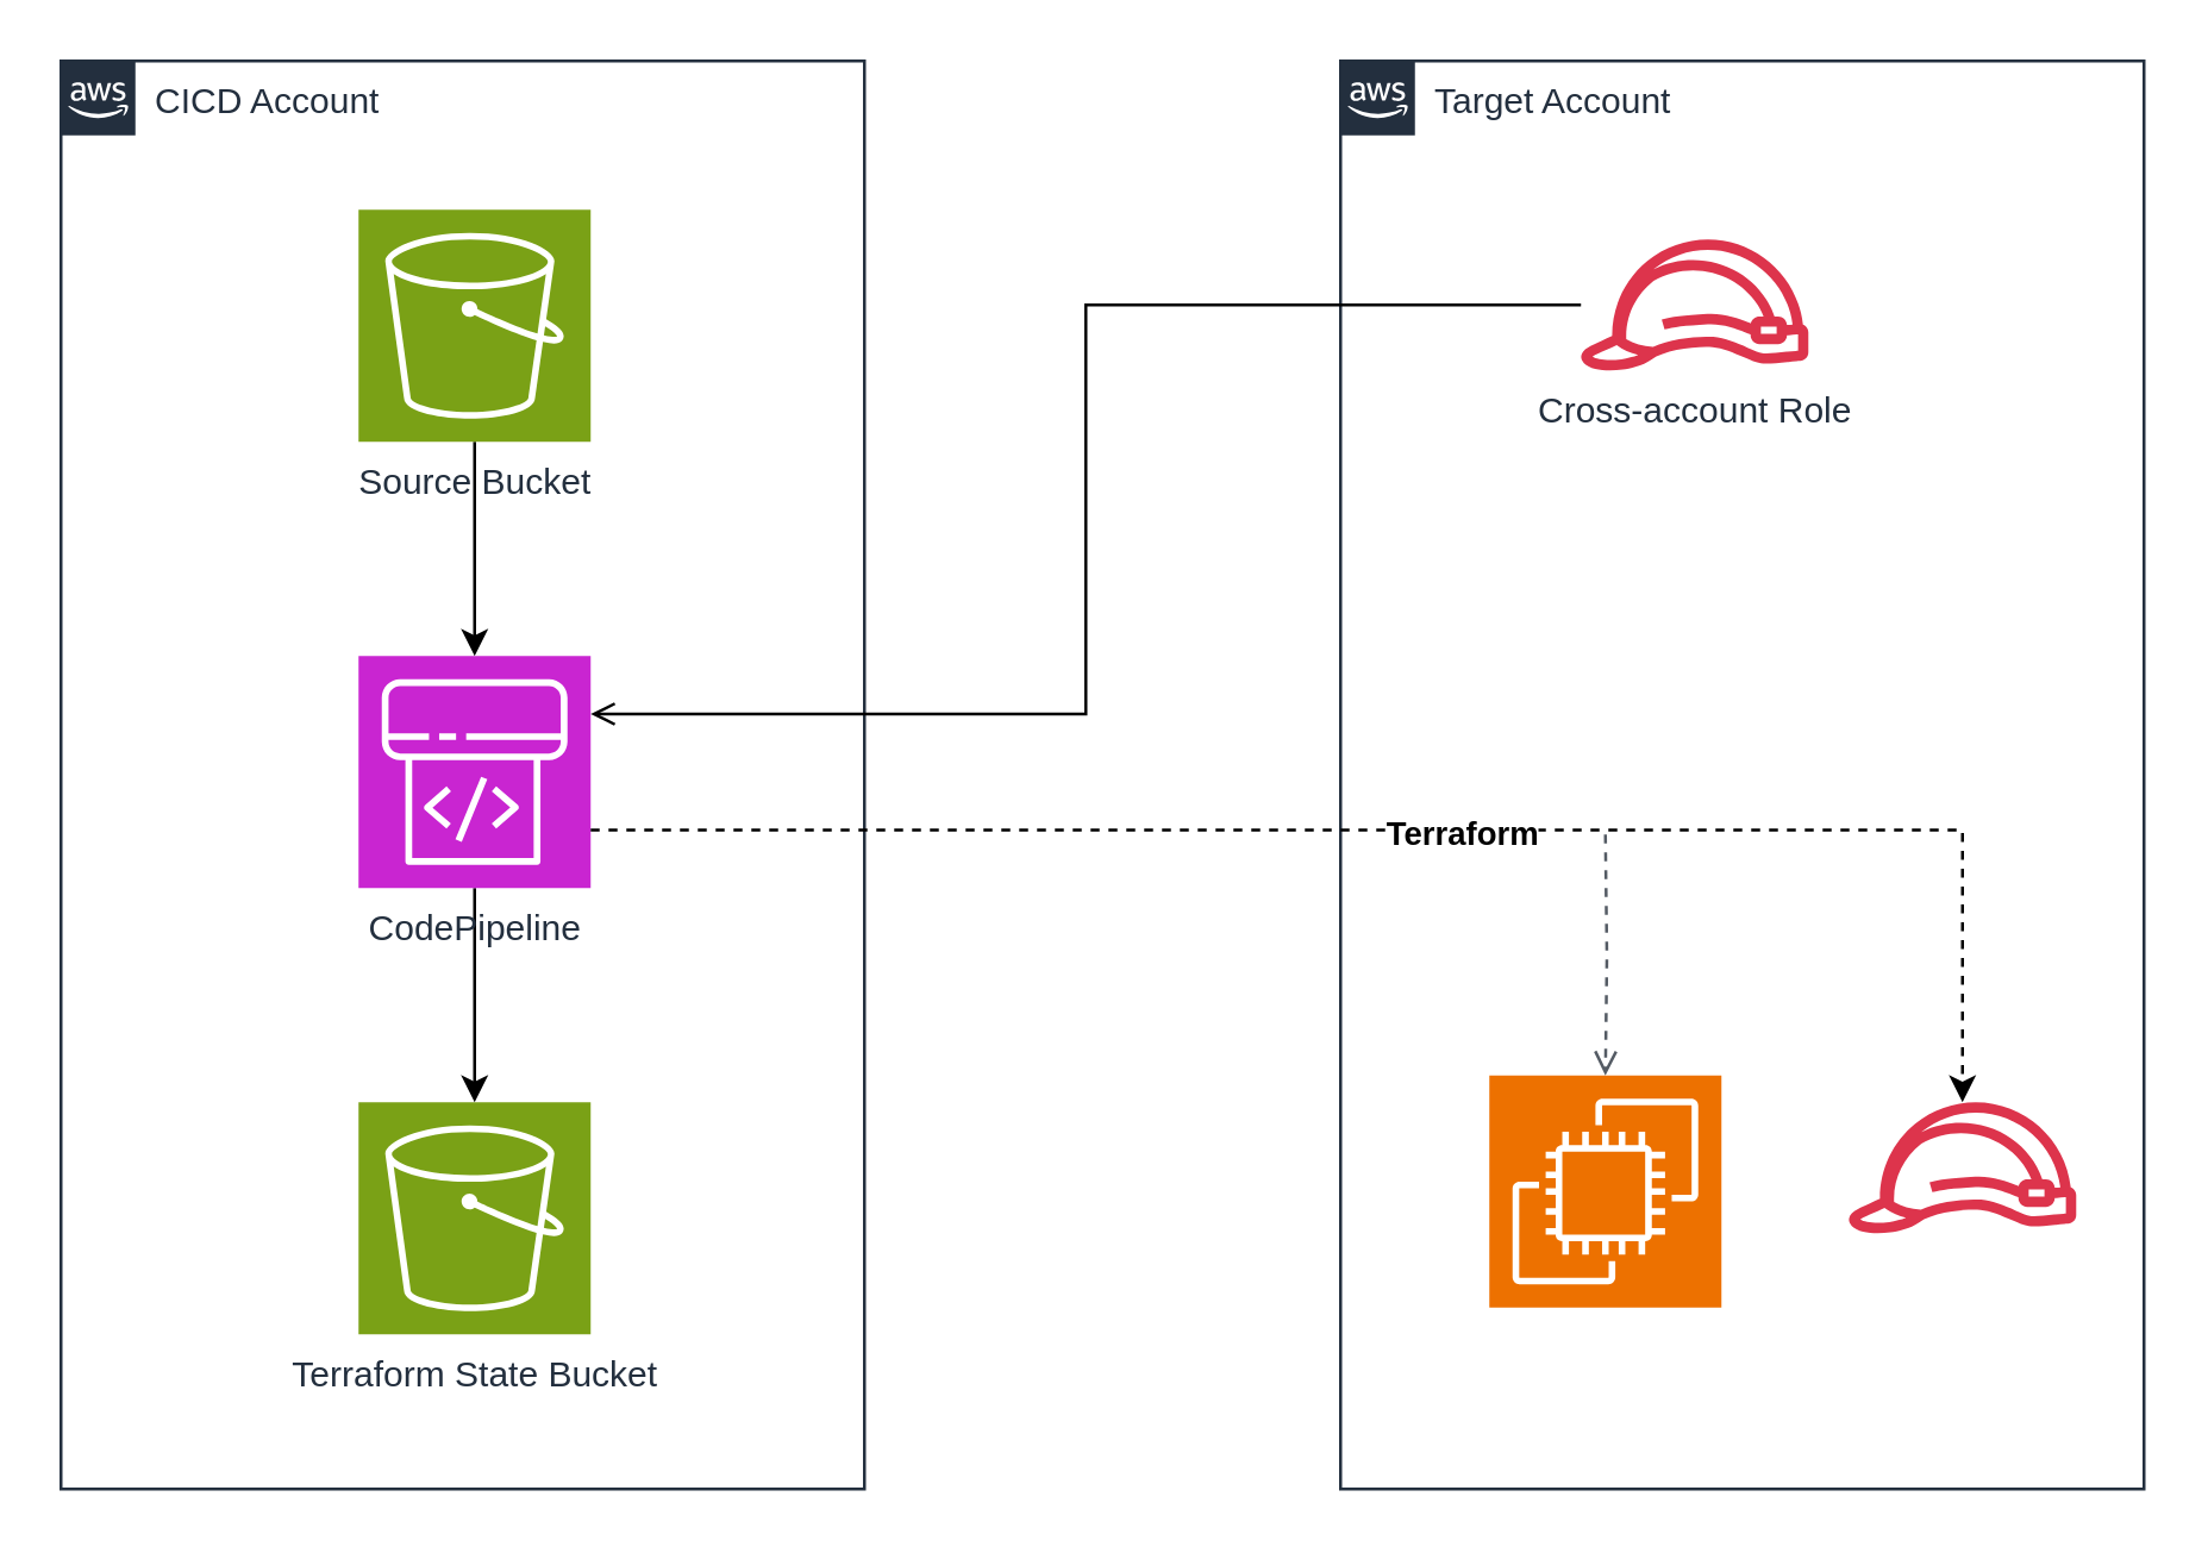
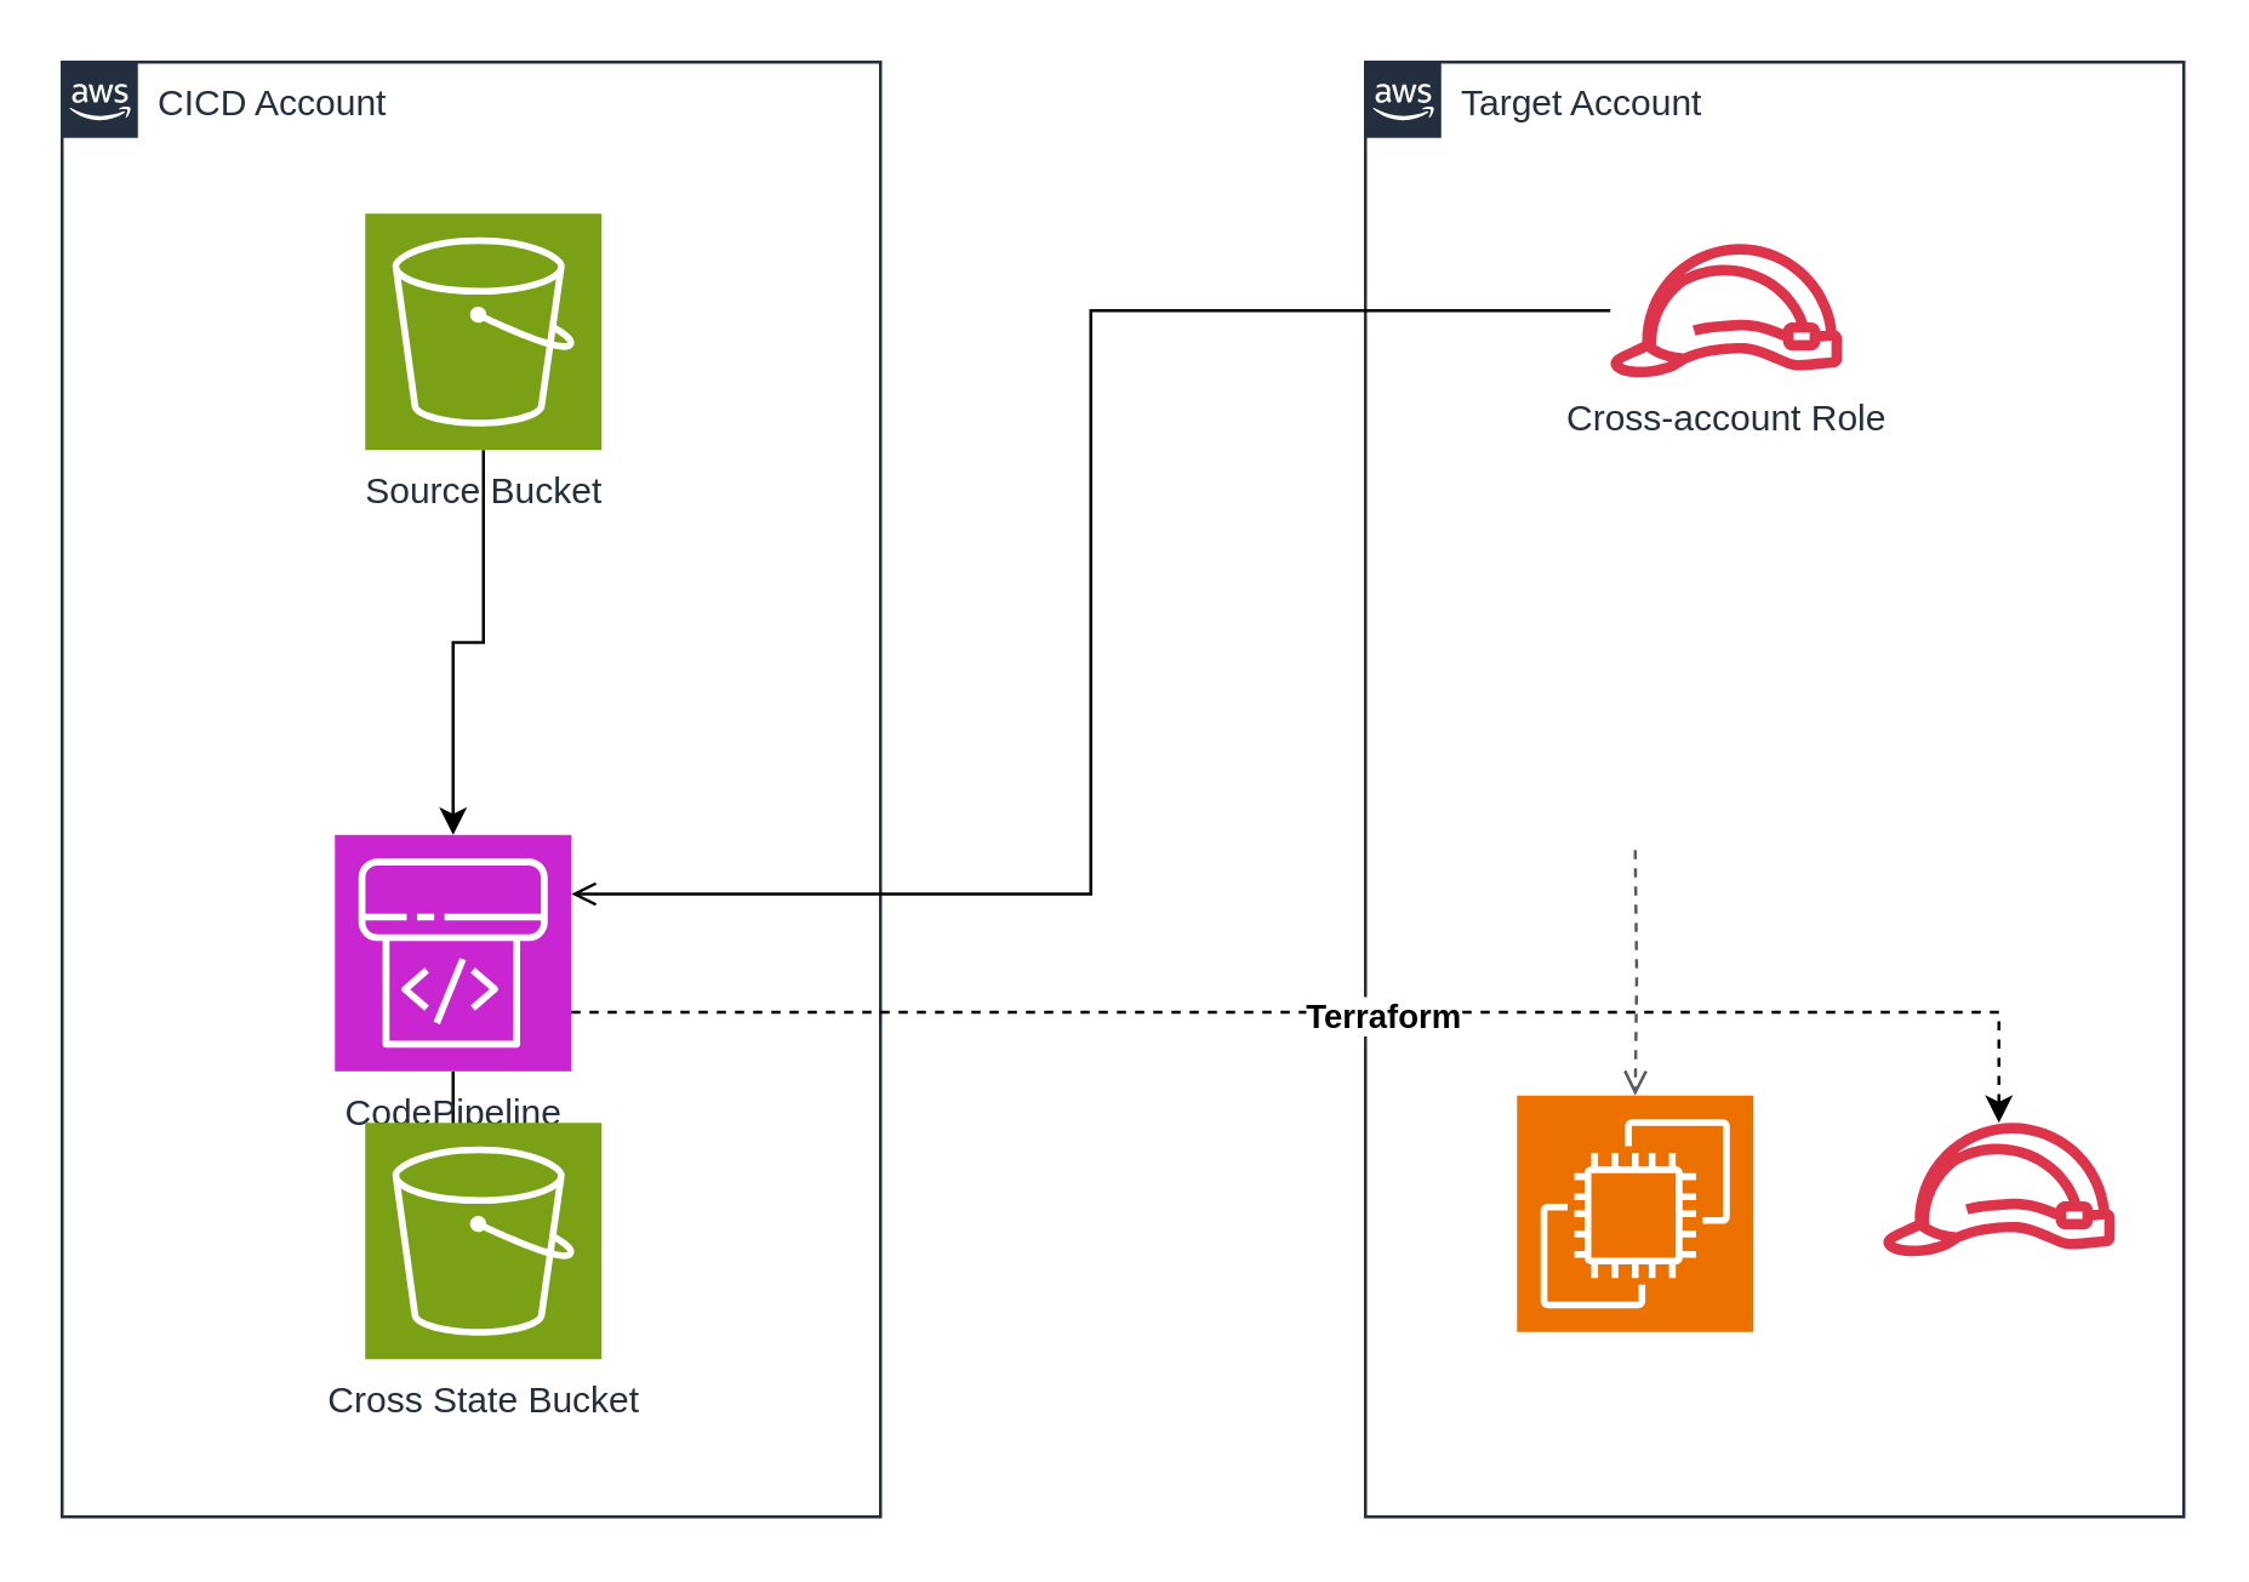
  <mxCell id="0" />
  <mxCell id="1" parent="0" />
  <mxCell id="2" value="CICD Account" style="points=[[0,0],[0.25,0],[0.5,0],[0.75,0],[1,0],[1,0.25],[1,0.5],[1,0.75],[1,1],[0.75,1],[0.5,1],[0.25,1],[0,1],[0,0.75],[0,0.5],[0,0.25]];outlineConnect=0;gradientColor=none;html=1;whiteSpace=wrap;fontSize=12;fontStyle=0;container=1;pointerEvents=0;collapsible=0;recursiveResize=0;shape=mxgraph.aws4.group;grIcon=mxgraph.aws4.group_aws_cloud_alt;strokeColor=#232F3E;fillColor=none;verticalAlign=top;align=left;spacingLeft=30;fontColor=#232F3E;dashed=0;" vertex="1" parent="1"><mxGeometry x="20" y="20" width="270" height="480" as="geometry" /></mxCell>
  <mxCell id="3" style="edgeStyle=orthogonalEdgeStyle;rounded=0;orthogonalLoop=1;jettySize=auto;html=1;" edge="1" parent="2" source="4" target="6"><mxGeometry relative="1" as="geometry" /></mxCell>
  <mxCell id="4" value="Source Bucket" style="sketch=0;points=[[0,0,0],[0.25,0,0],[0.5,0,0],[0.75,0,0],[1,0,0],[0,1,0],[0.25,1,0],[0.5,1,0],[0.75,1,0],[1,1,0],[0,0.25,0],[0,0.5,0],[0,0.75,0],[1,0.25,0],[1,0.5,0],[1,0.75,0]];outlineConnect=0;fontColor=#232F3E;fillColor=#7AA116;strokeColor=#ffffff;dashed=0;verticalLabelPosition=bottom;verticalAlign=top;align=center;html=1;fontSize=12;fontStyle=0;aspect=fixed;shape=mxgraph.aws4.resourceIcon;resIcon=mxgraph.aws4.s3;" vertex="1" parent="2"><mxGeometry x="100" y="50" width="78" height="78" as="geometry" /></mxCell>
  <mxCell id="5" style="edgeStyle=orthogonalEdgeStyle;rounded=0;orthogonalLoop=1;jettySize=auto;html=1;" edge="1" parent="2" source="6" target="7"><mxGeometry relative="1" as="geometry" /></mxCell>
- <mxCell id="6" value="CodePipeline" style="sketch=0;points=[[0,0,0],[0.25,0,0],[0.5,0,0],[0.75,0,0],[1,0,0],[0,1,0],[0.25,1,0],[0.5,1,0],[0.75,1,0],[1,1,0],[0,0.25,0],[0,0.5,0],[0,0.75,0],[1,0.25,0],[1,0.5,0],[1,0.75,0]];outlineConnect=0;fontColor=#232F3E;fillColor=#C925D1;strokeColor=#ffffff;dashed=0;verticalLabelPosition=bottom;verticalAlign=top;align=center;html=1;fontSize=12;fontStyle=0;aspect=fixed;shape=mxgraph.aws4.resourceIcon;resIcon=mxgraph.aws4.codepipeline;" vertex="1" parent="2"><mxGeometry x="100" y="200" width="78" height="78" as="geometry" /></mxCell>
- <mxCell id="7" value="Terraform State Bucket" style="sketch=0;points=[[0,0,0],[0.25,0,0],[0.5,0,0],[0.75,0,0],[1,0,0],[0,1,0],[0.25,1,0],[0.5,1,0],[0.75,1,0],[1,1,0],[0,0.25,0],[0,0.5,0],[0,0.75,0],[1,0.25,0],[1,0.5,0],[1,0.75,0]];outlineConnect=0;fontColor=#232F3E;fillColor=#7AA116;strokeColor=#ffffff;dashed=0;verticalLabelPosition=bottom;verticalAlign=top;align=center;html=1;fontSize=12;fontStyle=0;aspect=fixed;shape=mxgraph.aws4.resourceIcon;resIcon=mxgraph.aws4.s3;" vertex="1" parent="2"><mxGeometry x="100" y="350" width="78" height="78" as="geometry" /></mxCell>
+ <mxCell id="6" value="CodePipeline" style="sketch=0;points=[[0,0,0],[0.25,0,0],[0.5,0,0],[0.75,0,0],[1,0,0],[0,1,0],[0.25,1,0],[0.5,1,0],[0.75,1,0],[1,1,0],[0,0.25,0],[0,0.5,0],[0,0.75,0],[1,0.25,0],[1,0.5,0],[1,0.75,0]];outlineConnect=0;fontColor=#232F3E;fillColor=#C925D1;strokeColor=#ffffff;dashed=0;verticalLabelPosition=bottom;verticalAlign=top;align=center;html=1;fontSize=12;fontStyle=0;aspect=fixed;shape=mxgraph.aws4.resourceIcon;resIcon=mxgraph.aws4.codepipeline;" vertex="1" parent="2"><mxGeometry x="90" y="255" width="78" height="78" as="geometry" /></mxCell>
+ <mxCell id="7" value="Cross State Bucket" style="sketch=0;points=[[0,0,0],[0.25,0,0],[0.5,0,0],[0.75,0,0],[1,0,0],[0,1,0],[0.25,1,0],[0.5,1,0],[0.75,1,0],[1,1,0],[0,0.25,0],[0,0.5,0],[0,0.75,0],[1,0.25,0],[1,0.5,0],[1,0.75,0]];outlineConnect=0;fontColor=#232F3E;fillColor=#7AA116;strokeColor=#ffffff;dashed=0;verticalLabelPosition=bottom;verticalAlign=top;align=center;html=1;fontSize=12;fontStyle=0;aspect=fixed;shape=mxgraph.aws4.resourceIcon;resIcon=mxgraph.aws4.s3;" vertex="1" parent="2"><mxGeometry x="100" y="350" width="78" height="78" as="geometry" /></mxCell>
  <mxCell id="8" value="Target Account" style="points=[[0,0],[0.25,0],[0.5,0],[0.75,0],[1,0],[1,0.25],[1,0.5],[1,0.75],[1,1],[0.75,1],[0.5,1],[0.25,1],[0,1],[0,0.75],[0,0.5],[0,0.25]];outlineConnect=0;gradientColor=none;html=1;whiteSpace=wrap;fontSize=12;fontStyle=0;container=1;pointerEvents=0;collapsible=0;recursiveResize=0;shape=mxgraph.aws4.group;grIcon=mxgraph.aws4.group_aws_cloud_alt;strokeColor=#232F3E;fillColor=none;verticalAlign=top;align=left;spacingLeft=30;fontColor=#232F3E;dashed=0;" vertex="1" parent="1"><mxGeometry x="450" y="20" width="270" height="480" as="geometry" /></mxCell>
  <mxCell id="9" value="Cross-account Role" style="sketch=0;outlineConnect=0;fontColor=#232F3E;gradientColor=none;fillColor=#DD344C;strokeColor=none;dashed=0;verticalLabelPosition=bottom;verticalAlign=top;align=center;html=1;fontSize=12;fontStyle=0;aspect=fixed;pointerEvents=1;shape=mxgraph.aws4.role;" vertex="1" parent="8"><mxGeometry x="80" y="60" width="78" height="44" as="geometry" /></mxCell>
  <mxCell id="10" value="" style="sketch=0;points=[[0,0,0],[0.25,0,0],[0.5,0,0],[0.75,0,0],[1,0,0],[0,1,0],[0.25,1,0],[0.5,1,0],[0.75,1,0],[1,1,0],[0,0.25,0],[0,0.5,0],[0,0.75,0],[1,0.25,0],[1,0.5,0],[1,0.75,0]];outlineConnect=0;fontColor=#232F3E;fillColor=#ED7100;strokeColor=#ffffff;dashed=0;verticalLabelPosition=bottom;verticalAlign=top;align=center;html=1;fontSize=12;fontStyle=0;aspect=fixed;shape=mxgraph.aws4.resourceIcon;resIcon=mxgraph.aws4.ec2;" vertex="1" parent="8"><mxGeometry x="50" y="341" width="78" height="78" as="geometry" /></mxCell>
  <mxCell id="11" value="" style="sketch=0;outlineConnect=0;fontColor=#232F3E;gradientColor=none;fillColor=#DD344C;strokeColor=none;dashed=0;verticalLabelPosition=bottom;verticalAlign=top;align=center;html=1;fontSize=12;fontStyle=0;aspect=fixed;pointerEvents=1;shape=mxgraph.aws4.role;" vertex="1" parent="8"><mxGeometry x="170" y="350" width="78" height="44" as="geometry" /></mxCell>
  <mxCell id="12" value="" style="edgeStyle=orthogonalEdgeStyle;html=1;endArrow=open;elbow=vertical;startArrow=none;endFill=0;strokeColor=#545B64;rounded=0;entryX=0.5;entryY=0;entryDx=0;entryDy=0;entryPerimeter=0;dashed=1;" edge="1" parent="8" target="10"><mxGeometry width="100" relative="1" as="geometry"><mxPoint x="89" y="260" as="sourcePoint" /><mxPoint x="89" y="270" as="targetPoint" /></mxGeometry></mxCell>
  <mxCell id="13" style="edgeStyle=orthogonalEdgeStyle;rounded=0;orthogonalLoop=1;jettySize=auto;html=1;entryX=1;entryY=0.25;entryDx=0;entryDy=0;entryPerimeter=0;endArrow=open;" edge="1" parent="1" source="9" target="6"><mxGeometry relative="1" as="geometry" /></mxCell>
  <mxCell id="14" style="edgeStyle=orthogonalEdgeStyle;rounded=0;orthogonalLoop=1;jettySize=auto;html=1;exitX=1;exitY=0.75;exitDx=0;exitDy=0;exitPerimeter=0;dashed=1;" edge="1" parent="1" source="6" target="11"><mxGeometry relative="1" as="geometry" /></mxCell>
  <mxCell id="15" value="&lt;b&gt;Terraform&lt;/b&gt;" style="edgeLabel;html=1;align=center;verticalAlign=middle;resizable=0;points=[];" vertex="1" connectable="0" parent="14"><mxGeometry x="0.119" relative="1" as="geometry"><mxPoint x="-17" y="1" as="offset" /></mxGeometry></mxCell>
